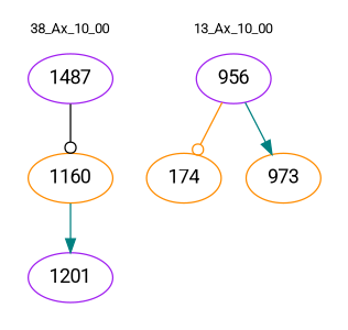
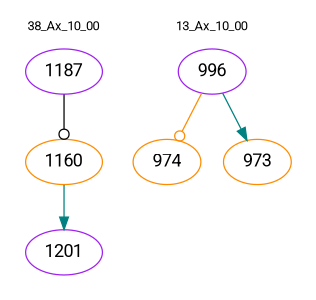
  digraph {
    fontname=Roboto
    node [color=darkorange fontname=Roboto]
    edge [arrowhead=normal color=teal fontname=Roboto]
    n1 [label=1160]
    n2 [color=purple label=1201]
-   n3 [color=purple label=1487]
-   n4 [color=purple label=956]
-   n5 [label=174]
+   n3 [color=purple label=1187]
+   n4 [color=purple label=996]
+   n5 [label=974]
    n6 [label=973]
    subgraph cluster_1 {
      color=white
      fontsize=10
      label="38_Ax_10_00"
      n1
      n2
      n3
    }
    subgraph cluster_2 {
      color=white
      fontsize=10
      label="13_Ax_10_00"
      n4
      n5
      n6
    }
    n1 -> n2
    n3 -> n1 [arrowhead=odot color=black]
    n4 -> n5 [arrowhead=odot color=darkorange]
    n4 -> n6
  }
